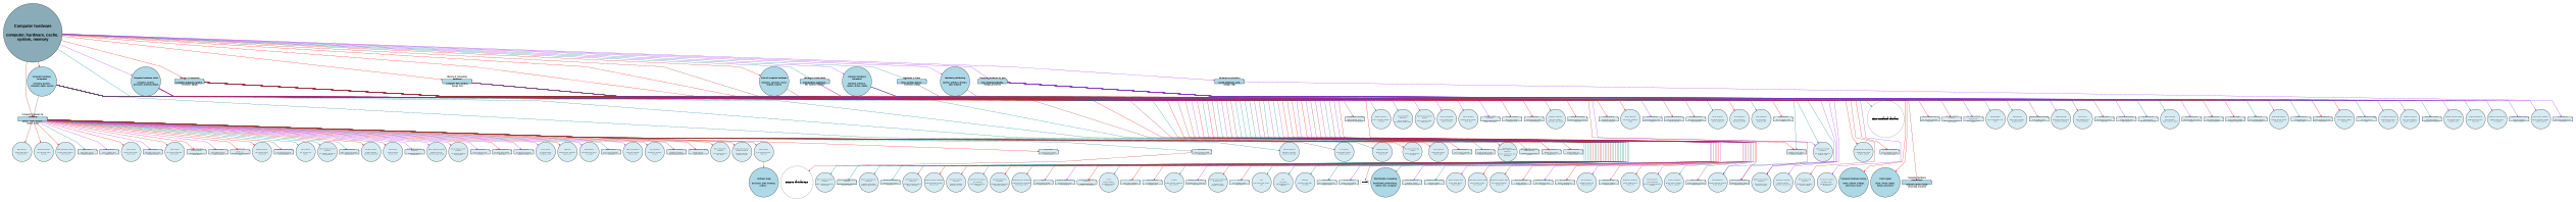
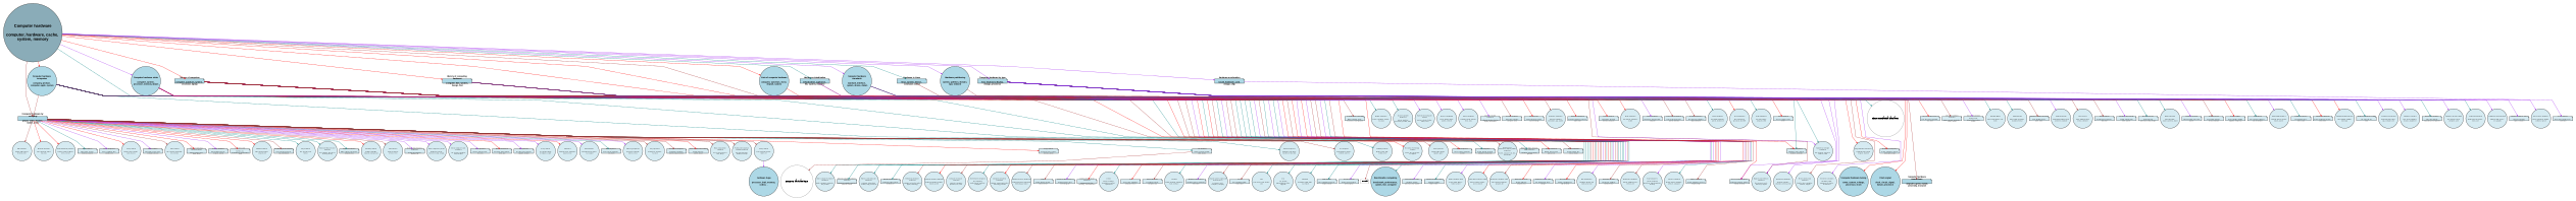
  digraph {
    splines=polyline
    node [color=black fillcolor="#d6ebf2" fixedsize=true fontname="Arial Bold" fontsize=10.666666666666666 penwidth=2.0 shape=circle style=filled]
    edge [color=purple penwidth=2.0 ranksep=0.5 weight=0.5]
    n1 [fillcolor="#8aacb8" fontsize=32.0 label="Computer hardware\n\ncomputer, hardware, cache, \nsystem, memory" width=6.625]
    n2 [fillcolor="#add8e6" fontsize=16.0 label="Computer hardware \ncompanies\n\ncompany, product, \ncomputer, apple, system" width=3.3125]
    n3 [fillcolor="#add8e6" fontsize=16.0 label="Benchmarks computing\n\nbenchmark, performance, \nsystem, test, computer" width=3.3125]
    n4 [fillcolor="#add8e6" fontsize=16.0 label="Computer hardware stubs\n\ncomputer, system, \nprocessor, memory, datum" width=3.3125]
    n5 [fillcolor="#add8e6" fontsize=16.0 label="Classes of computers\n\ncomputer, quantum, system, \nprocessor, laptop" shape=note width=3.3125]
    n6 [fillcolor="#add8e6" fontsize=16.0 label="History of computing \nhardware\n\ncomputer, ibm, system, \ndesign, first" shape=note width=3.3125]
    n7 [fillcolor="#add8e6" fontsize=16.0 label="Computer hardware tuning\n\npower, system, voltage, \nprocessor, clock" width=3.3125]
    n8 [fillcolor="#add8e6" fontsize=16.0 label="Clock signal\n\nclock, circuit, signal, \ndatum, processor" width=3.3125]
    n9 [fillcolor="#add8e6" fontsize=16.0 label="Computer hardware \nresearchers\n\ncomputer, game, award, \nuniversity, research" shape=note width=3.3125]
    n10 [fillcolor="#add8e6" fontsize=16.0 label="Computer hardware by \ncompany\n\nplayer, video, feature, \nmodel, archo" shape=note width=3.3125]
    n11 [fillcolor="#add8e6" fontsize=16.0 label="Lists of computer hardware\n\ncomputer, spectrum, clone, \nchipset, system" width=3.3125]
    n12 [fillcolor="#add8e6" fontsize=16.0 label="Hardware virtualization\n\nvirtualization, appliance, \nfile, system, machine" shape=note width=3.3125]
    n13 [fillcolor="#add8e6" fontsize=16.0 label="Computer hardware \nstandards\n\nstandard, interface, \nsystem, device, datum" width=3.3125]
    n14 [fillcolor="#add8e6" fontsize=16.0 label="Hardware in Linux\n\nlinux, system, device, \ncommand, codice" shape=note width=3.3125]
    n15 [fillcolor="#add8e6" fontsize=16.0 label="Hardware partitioning\n\nsystem, partition, domain, \nlpar, network" width=3.3125]
    n16 [fillcolor="#add8e6" fontsize=16.0 label="Computer hardware by type\n\nkvm, keyboard, display, \ndesign, processor" shape=note width=3.3125]
    n17 [fillcolor="#add8e6" fontsize=16.0 label="Hardware acceleration\n\nsound, hardware, card, \ndesign, chip" shape=note width=3.3125]
    n18 [label="Home computer hardware \ncompanies\n\napple, company, computer, \ndell, product" width=2.208333333333333]
    n19 [label="Defunct computer hardware \ncompanies\n\ncompany, computer, system, \nproduct, market" shape=note width=2.208333333333333]
    n20 [label="Fabless semiconductor \ncompanies\n\ncompany, technology, \nproduct, chip, processor" width=2.208333333333333]
    n21 [label="Mihajlo Pupin Institute\n\ncomputer, rajko, tomovi, \ninstitute, cer" shape=note width=2.208333333333333]
    n22 [label="Networking hardware \ncompanies\n\ncompany, network, product, \napple, technology" width=2.208333333333333]
    n23 [label="Computer storage companies\n\ncompany, storage, product, \ndatum, system" width=2.208333333333333]
    n24 [label="Computer enclosure \ncompanies\n\ncomputer, company, \nproduct, case, asus" width=2.208333333333333]
    n25 [label="Motherboard companies\n\nintel, company, \nmotherboard, product, \ncomputer" width=2.208333333333333]
    n26 [label="Computer peripheral \ncompanies\n\ncompany, samsung, product, \ntechnology, include" width=2.208333333333333]
    n27 [label="Computer memory companies\n\ncompany, memory, samsung, \ntechnology, product" width=2.208333333333333]
    n28 [label="Fujitsu\n\nfujitsu, patent, system, \ncourt, service" shape=note width=2.208333333333333]
    n29 [label="Advanced Micro Devices\n\namd, processor, intel, \ntechnology, ati" shape=note width=2.208333333333333]
    n30 [label="Foundry semiconductor \ncompanies\n\ncompany, intel, ibm, \nsamsung, semiconductor" shape=note width=2.208333333333333]
    n31 [label="Lenovo\n\nlenovo, desktop, \nsmartphone, market, \nexperiment" width=2.208333333333333]
    n32 [label="Asus\n\nasus, series, computer, \ncompany, release" shape=note width=2.208333333333333]
    n33 [label="NEC Corporation\n\nnec, japan, system, \ncompany, cup" shape=note width=2.208333333333333]
    n34 [label="Teradata\n\ndatum, teradata, company, \nhurd, software" width=2.208333333333333]
    n35 [label="Netbook manufacturers\n\ncompany, lenovo, computer, \ndell, sony" shape=note width=2.208333333333333]
    n36 [label="Computer power supply unit \nmanufacturers\n\nocz, power, watt, \ncomputer, company" width=2.208333333333333]
    n37 [label="Acer Inc\n\nacer, company, birkin, \nteam, value" shape=note width=2.208333333333333]
    n38 [label="Vaio\n\nvaio, sony, series, model, \nalso" width=2.208333333333333]
    n39 [label="Cray\n\ncray, system, \nsupercomputer, titan, \nupgrade" width=2.208333333333333]
    n40 [label="MediaTek\n\nmediatek, ralink, chip, \nsoc, chipset" width=2.208333333333333]
    n41 [label="ARM Holdings\n\narm, company, processor, \ndesign, include" shape=note width=2.208333333333333]
    n42 [label="Quanta Computer\n\nquanta, court, product, \npatent, laptop" shape=note width=2.208333333333333]
    "EI NiÅ" [shape=note color="" fillcolor="" fixedsize="" fontname="" fontsize="" penwidth="" style=""]
    n44 [label="Microcomputer stubs\n\ncomputer, system, \nprocessor, bit, register" shape=note width=2.208333333333333]
    n45 [label="Computer graphics stubs\n\ncomputer, display, \ntexture, video, _" shape=note width=2.208333333333333]
    n46 [label="Mobile computer stubs\n\ndevice, palm, phone, \nfeature, model" width=2.208333333333333]
    n47 [label="Video game hardware stubs\n\ngame, system, arcade, \nboard, console" width=2.208333333333333]
    n48 [label="Mainframe computer stubs\n\nibm, system, computer, \nprogram, bit" width=2.208333333333333]
    n49 [label="Minicomputer stubs\n\nsystem, pdp, bit, \ncomputer, bus" shape=note width=2.208333333333333]
    n50 [label="Computer storage stubs\n\nfile, datum, disk, drive, \nstorage" shape=note width=2.208333333333333]
    n51 [label="Minicomputers\n\nsystem, computer, bit, \npdp, memory" shape=note width=2.208333333333333]
    n52 [label="Microcomputers\n\ncomputer, system, bit, \nmodel, processor" width=2.208333333333333]
    n53 [label="Embedded systems\n\nsystem, fuel, software, \ncontrol, device" shape=note width=2.208333333333333]
    n54 [label="Mainframe computers\n\nsystem, computer, cdc, \nmemory, bit" width=2.208333333333333]
    n55 [label="Supercomputers\n\nsystem, computer, \nprocessor, supercomputer, \nmemory" width=2.208333333333333]
    n56 [label="Avionics computers\n\nsystem, argus, radiation, \nsoftware, computer" width=2.208333333333333]
    n57 [label="Military computers\n\nsystem, computer, control, \ntarget, range" shape=note width=2.208333333333333]
-   n58 [label="Early computers\n\ncomputer, machine, memory, \nsystem, dragon" width=2.208333333333333]
    n59 [label="One-of-a-kind computers\n\ncomputer, machine, watson, \ndesign, memory" shape=note width=2.208333333333333]
    n60 [label="Reconfigurable computing\n\nfpga, company, array, \nprocessor, reconfigurable" shape=note width=2.208333333333333]
    n61 [label="Analog computers\n\ncomputer, scale, system, \nmachine, astrolabe" shape=note width=2.208333333333333]
    n62 [label="Mobile computers\n\ndevice, computer, system, \npda, tegra" width=2.208333333333333]
    n63 [label="Massively parallel \ncomputers\n\nsystem, machine, \nprocessor, parallel, node" width=2.208333333333333]
    n64 [label="Fault-tolerant computer \nsystems\n\nsystem, cluster, failure, \ndatum, error" width=2.208333333333333]
    n65 [label="Servers computing\n\nserver, datum, client, \nsystem, network" width=2.208333333333333]
    n66 [label="Human computers\n\ncomputer, work, woman, \nfinley, nasa" width=2.208333333333333]
    n67 [label="Classes of mobile \ncomputers\n\nkeyboard, feature, device, \nlaptop, detachable" shape=note width=2.208333333333333]
    n68 [label="Ternary computers\n\nlogic, state, number, \ncomputer, radix" shape=note width=2.208333333333333]
    n69 [label="Smart devices\n\nthermostat, gun, energy, \ntoy, technology" shape=note width=2.208333333333333]
    n70 [label="Guidance computers\n\nmemory, computer, \ninstruction, agc, system" width=2.208333333333333]
    n71 [label="Quantum computing\n\nquantum, feynman, formula, \nqubit, state" shape=note width=2.208333333333333]
    n72 [label="Magnetic Core Memory \ncomputers\n\nibm, memory, card, \naddress, program" width=2.208333333333333]
    n73 [label="Variable word length \ncomputers\n\nibm, memory, character, \naddress, 1401" width=2.208333333333333]
    n74 [label="12-bit computers\n\ninstruction, bit, pdp, \nmemory, computer" shape=note width=2.208333333333333]
    n75 [label="18-bit computers\n\npdp, system, computer, \nbit, ibm" width=2.208333333333333]
    n76 [label="36-bit computers\n\nsystem, bit, memory, pdp, \ncomputer" shape=note width=2.208333333333333]
    n77 [label="Vector supercomputers\n\ncray, vector, processor, \nsystem, memory" shape=note width=2.208333333333333]
    n78 [label="Decimal computers\n\nibm, memory, computer, \ndigit, character" shape=note width=2.208333333333333]
    n79 [label="16-bit computers\n\nhoneywell, computer, \nsystem, model, 316" width=2.208333333333333]
    n80 [label="60-bit computers\n\ncdc, instruction, \nprocessor, bit, 6600" width=2.208333333333333]
    n81 [label="24-bit computers\n\ncdc, bit, system, \ncomputer, 1604" width=2.208333333333333]
    n82 [label="48-bit computers\n\ncdc, bit, system, 1604, \n3000" shape=note width=2.208333333333333]
    n83 [fillcolor="#add8e6" fontsize=16.0 label="Hardware bugs\n\nprocessor, intel, memory, \ncodice, _" width=3.3125]
    n84 [label="Mechanical calculators\n\nmachine, number, \ncalculator, century, jeton" width=2.208333333333333]
    n85 [label="Programmable calculators\n\ncalculator, ibm, wang, \nprogram, machine" width=2.208333333333333]
    n86 [label="Electro-mechanical \ncomputers\n\nbombe, rotor, computer, \nmachine, enigma" width=2.208333333333333]
    n87 [label="Mechanical computers\n\nnorden, computer, system, \nbombsight, target" shape=note width=2.208333333333333]
    n88 [label="Electronic calculators\n\ncalculator, anita, \ncompany, electronic, \nmechanical" width=2.208333333333333]
    "Electromechanical calculators" [color="" fillcolor="" fixedsize="" fontname="" fontsize="" penwidth="" style=""]
    n90 [label="DEC hardware\n\nsystem, pdp, model, \nmemory, drive" width=2.208333333333333]
    n91 [label="Nintendo hardware\n\ngame, nintendo, super, \nboy, disc" width=2.208333333333333]
    n92 [label="Hewlett-Packard products\n\nsystem, model, network, \nseries, service" width=2.208333333333333]
    n93 [label="Sega hardware\n\nsega, game, release, \ndreamcast, system" shape=note width=2.208333333333333]
    n94 [label="Acorn Computers\n\nacorn, computer, bbc, \nsystem, arm" shape=note width=2.208333333333333]
    n95 [label="Cisco products\n\nswitch, cisco, system, \ncard, chassis" width=2.208333333333333]
    n96 [label="CBM hardware\n\ncommodore, drive, disk, \ncomputer, mouse" shape=note width=2.208333333333333]
    n97 [label="CDC hardware\n\ncdc, system, instruction, \nbit, memory" width=2.208333333333333]
    n98 [label="Creative Technology \nLimited products\n\nsound, blaster, card, \naudio, muvo" shape=note width=2.208333333333333]
    n99 [label="Gateway hardware\n\nkey, keyboard, macro, \nprogram, anykey" shape=note width=2.208333333333333]
    n100 [label="Toshiba brands\n\ntoshiba, ocz, \nwestinghouse, smartmedia, \ncard" shape=note width=2.208333333333333]
    n101 [label="UNIVAC hardware\n\ntape, univac, datum, \ncomputer, bit" width=2.208333333333333]
    n102 [label="Sun Microsystems hardware\n\nsun, system, processor, \nray, architecture" shape=note width=2.208333333333333]
    n103 [label="Sony hardware\n\ndisc, ray, blu, dvd, \nformat" width=2.208333333333333]
    n104 [label="Advanced Micro Devices \nproducts\n\namd, support, processor, \nmemory, library" width=2.208333333333333]
    n105 [label="Apple Inc hardware\n\napple, system, macintosh, \ncomputer, mac" shape=note width=2.208333333333333]
    n106 [label="Parallax products\n\npropeller, parallax, \nprogram, stamp, basic" width=2.208333333333333]
    n107 [label="Dell hardware\n\nswitch, dell, port, \nserver, series" width=2.208333333333333]
    n108 [label="Scientific Data Systems \ncomputers\n\nsystem, bit, memory, \naddress, sd" shape=note width=2.208333333333333]
    n109 [label="Soviet computer systems\n\ncomputer, system, \ninstrument, imp, design" width=2.208333333333333]
    n110 [label="Sinclair computers and \nderivatives\n\nzx81, sinclair, computer, \nzx80, machine" width=2.208333333333333]
    n111 [label="Nortel products\n\nsystem, switch, nortel, \nline, mss" shape=note width=2.208333333333333]
    n112 [label="Microsoft hardware\n\nmicrosoft, lumia, phone, \nnokia, jazz" shape=note width=2.208333333333333]
    n113 [label="Intel products\n\nintel, processor, system, \nsupport, chipset" shape=note width=2.208333333333333]
    n114 [label="Acer products\n\nacer, model, tablet, \nwebplayer, aspire" width=2.208333333333333]
    n115 [label="EMachines\n\ncompany, eone, emachine, \nacquire, imac" width=2.208333333333333]
    n116 [label="NEC hardware\n\nriscstation, base, mips, \nnec, support" width=2.208333333333333]
    n117 [label="IBM computers\n\nibm, system, computer, \nssec, mark" shape=note width=2.208333333333333]
    n118 [label="Samsung computers\n\nbook, ativ, samsung, \ndevice, nexus" width=2.208333333333333]
    n119 [label="Avaya products\n\nswitch, port, network, \ners, stack" width=2.208333333333333]
    n120 [label="Honeywell computers\n\nhoneywell, computer, \nsystem, dp, processor" shape=note width=2.208333333333333]
    n121 [label="Texas Instruments hardware\n\nmissile, part, bit, \njavelin, target" shape=note width=2.208333333333333]
    n122 [label="Sharp Corporation \ncomputers\n\nseries, zaurus, model, \ncard, sharp" width=2.208333333333333]
    n123 [label="Pakistan Aeronautical \nComplex products\n\npac, pad, pakistan, \ntakhtus, develop" width=2.208333333333333]
    n124 [label="Asus products\n\nasus, zenbook, model, \ntablet, eee" width=2.208333333333333]
    n125 [label="Cray products\n\ncray, processor, system, \nmemory, datum" shape=note width=2.208333333333333]
    n126 [label="Atari hardware\n\nsystem, joystick, design, \nstick, atarus" shape=note width=2.208333333333333]
    n127 [label="Olivetti computers\n\ncomputer, card, drive, \nmachine, instruction" width=2.208333333333333]
    n128 [label="LG computers\n\npad, optimus, release, \nandroid, camera" width=2.208333333333333]
    n129 [label="SanDisk products\n\nplayer, sansa, clip, \nsandisk, drive" width=2.208333333333333]
    n130 [label="Microchip Technology \nhardware\n\ndevice, pic, microchip, \nbit, support" width=2.208333333333333]
    n131 [label="Nvidia products\n\nnvidia, tegra, shield, \nsupport, game" width=2.208333333333333]
    n132 [label="Xerox computers\n\nxerox, system, computer, \nbit, time" shape=note width=2.208333333333333]
    n133 [label="ATT computers\n\nsystem, design, memory, \ncomputer, instruction" shape=note width=2.208333333333333]
    n134 [label="Ministry of the \nElectronics Industry USSR \ncomputers\n\nmodel, computer, bit, kib, \nelectronika" width=2.208333333333333]
    n135 [label="Ministry of Radio Industry \nUSSR computers\n\ncomputer, vector, minsk, \nagat, bit" shape=note width=2.208333333333333]
    n136 [label="Google hardware\n\ngoogle, device, pixel, \nglass, nest" shape=note width=2.208333333333333]
    n137 [label="Amazon hardware\n\namazon, kindle, fire, \ndevice, release" shape=note width=2.208333333333333]
    n138 [label="Lists of microprocessors\n\ncore, processor, pentium, \namd, intel" shape=note width=2.208333333333333]
    n139 [label="Video game platform \nemulators\n\ngame, console, nintendo, \nvirtual, release" shape=note width=2.208333333333333]
    n140 [label="Storage virtualization\n\nstorage, disk, \nvirtualization, datum, \ndevice" shape=note width=2.208333333333333]
    n141 [label="Rainbow Books\n\ndisc, audio, datum, rom, \nbook" width=2.208333333333333]
    n142 [label="MIDI standards\n\nmidi, sound, message, \nstandard, format" width=2.208333333333333]
    n143 [label="Computer display standards\n\ncolor, display, mode, \npixel, video" shape=note width=2.208333333333333]
    n144 [label="PICMG standards\n\ncompactpci, picmg, serial, \nconnector, standard" width=2.208333333333333]
    n145 [label="Linux drivers\n\ndriver, support, linux, \ndevice, software" width=2.208333333333333]
    n146 [label="Disk partitions\n\npartition, boot, system, \ndisk, mbr" shape=note width=2.208333333333333]
    n147 [label="Computer data storage\n\nstorage, datum, disk, \ndrive, system" shape=note width=2.208333333333333]
    n148 [label="Microprocessors\n\ninstruction, bit, \nprocessor, chip, design" shape=note width=2.208333333333333]
    n149 [label="Microcontrollers\n\nbit, instruction, \nregister, address, board" width=2.208333333333333]
    n150 [label="Computer memory\n\nmemory, datum, bit, cache, \nsystem" shape=note width=2.208333333333333]
    n151 [label="Computer buses\n\nbus, datum, system, \ndevice, standard" shape=note width=2.208333333333333]
    n152 [label="Power supplies\n\npower, voltage, supply, \nsupplies, frequency" shape=note width=2.208333333333333]
    n153 [label="Motherboard\n\nbus, system, capacitor, \ncard, electrolyte" shape=note width=2.208333333333333]
    n154 [label="Networking hardware\n\nnetwork, device, switch, \ndatum, system" width=2.208333333333333]
    n155 [label="Graphics hardware\n\nrate, display, video, \ndriver, card" shape=note width=2.208333333333333]
    n156 [label="Computer peripherals\n\ndevice, computer, system, \ndrive, time" shape=note width=2.208333333333333]
    n157 [label="Computing output devices\n\ncolor, palette, display, \nbit, image" width=2.208333333333333]
    n158 [label="Computer hardware cooling\n\nheat, cool, fan, air, \narctic" shape=note width=2.208333333333333]
    n159 [label="Central processing unit\n\ninstruction, processor, \ncpu, computer, bit" width=2.208333333333333]
    n160 [label="Computer enclosure\n\ncase, rack, computer, \nchassis, equipment" width=2.208333333333333]
    n161 [label="Video game hardware\n\ngame, v60, system, \nplaystation, development" shape=note width=2.208333333333333]
    n162 [label="Computer real-time clocks\n\ntime, system, clock, \ncomputer, card" width=2.208333333333333]
    n163 [label="Proprietary hardware\n\nkindle, amazon, device, \nbook, user" width=2.208333333333333]
    n164 [label="Graphics processing units\n\nsupport, chip, series, \ncore, graphic" width=2.208333333333333]
    n165 [label="Computer hardware clones\n\nclone, list, sinclair, \nsuper, computer" shape=note width=2.208333333333333]
    n166 [label="Open-source hardware\n\nsource, hardware, design, \nsoftware, launch" width=2.208333333333333]
    n167 [label="AI accelerators\n\ndrive, chip, system, base, \naccelerator" shape=note width=2.208333333333333]
    "Computer hardware logos" [color="" fillcolor="" fixedsize="" fontname="" fontsize="" penwidth="" style=""]
    n1 -> n2 [color=red]
    n1 -> n3 [color=teal]
    n1 -> n4
    n1 -> n5 [color=red]
    n1 -> n6 [color=red]
    n1 -> n7 [color=red]
    n1 -> n8 [color=red]
    n1 -> n9 [color=brown]
    n1 -> n10 [color=brown]
    n1 -> n11 [color=red]
    n1 -> n12 [color=teal]
    n1 -> n13
    n1 -> n14 [color=teal]
    n1 -> n15
    n1 -> n16
    n1 -> n17
    n2 -> n10 [color=brown]
    n2 -> n18 [color=teal]
    n2 -> n19 [color=teal]
    n2 -> n20 [color=teal]
    n2 -> n21 [color=teal]
    n2 -> n22 [color=brown]
    n2 -> n23 [color=red]
    n2 -> n24 [color=brown]
    n2 -> n25 [color=teal]
    n2 -> n26 [color=red]
    n2 -> n27 [color=brown]
    n2 -> n28 [color=brown]
    n2 -> n29
    n2 -> n30 [color=red]
    n2 -> n31 [color=teal]
    n2 -> n32 [color=red]
    n2 -> n33 [color=brown]
    n2 -> n34 [color=teal]
    n2 -> n35
    n2 -> n36 [color=brown]
    n2 -> n37 [color=brown]
    n2 -> n38 [color=teal]
    n2 -> n39 [color=teal]
    n2 -> n40 [color=teal]
    n2 -> n41 [color=teal]
    n2 -> n42
    n2 -> "EI NiÅ" [color=brown]
    n4 -> n44
    n4 -> n45 [color=teal]
    n4 -> n46
    n4 -> n47 [color=red]
    n4 -> n48 [color=brown]
    n4 -> n49 [color=red]
    n4 -> n50
    n5 -> n51 [color=red]
    n5 -> n52
    n5 -> n53 [color=brown]
    n5 -> n54 [color=brown]
    n5 -> n55
    n5 -> n56 [color=teal]
    n5 -> n57 [color=brown]
-   n5 -> n58
    n5 -> n59 [color=red]
    n5 -> n60 [color=brown]
    n5 -> n61 [color=red]
    n5 -> n62 [color=teal]
    n5 -> n63 [color=teal]
    n5 -> n64
    n5 -> n65
    n5 -> n66
    n5 -> n67
    n5 -> n68 [color=brown]
    n5 -> n69 [color=red]
    n5 -> n70 [color=brown]
    n5 -> n71 [color=red]
    n5 -> n72 [color=brown]
    n5 -> n73
    n5 -> n74 [color=red]
    n5 -> n75 [color=red]
    n5 -> n76
    n5 -> n77 [color=brown]
    n5 -> n78 [color=brown]
    n5 -> n79 [color=teal]
    n5 -> n80 [color=red]
    n5 -> n81 [color=teal]
    n5 -> n82 [color=red]
-   n6 -> n58 [color=teal]
    n6 -> n59
    n6 -> n61 [color=teal]
    n6 -> n72
    n6 -> n73 [color=teal]
    n6 -> n84
    n6 -> n85 [color=red]
    n6 -> n86 [color=brown]
    n6 -> n87 [color=red]
    n6 -> n88
    n6 -> "Electromechanical calculators" [color=teal]
    n10 -> n90 [color=brown]
    n10 -> n91 [color=red]
    n10 -> n92 [color=red]
    n10 -> n93 [color=teal]
    n10 -> n94
    n10 -> n95 [color=red]
    n10 -> n96
    n10 -> n97 [color=brown]
    n10 -> n98 [color=red]
    n10 -> n99
    n10 -> n100 [color=red]
    n10 -> n101 [color=red]
    n10 -> n102 [color=brown]
    n10 -> n103 [color=teal]
    n10 -> n104 [color=teal]
    n10 -> n105 [color=teal]
    n10 -> n106 [color=red]
    n10 -> n107 [color=brown]
    n10 -> n108
    n10 -> n109
    n10 -> n110
    n10 -> n111
    n10 -> n112 [color=red]
    n10 -> n113
    n10 -> n114
    n10 -> n115 [color=red]
    n10 -> n116
    n10 -> n117 [color=teal]
    n10 -> n118
    n10 -> n119 [color=brown]
    n10 -> n120 [color=brown]
    n10 -> n121 [color=red]
    n10 -> n122 [color=brown]
    n10 -> n123 [color=brown]
    n10 -> n124 [color=brown]
    n10 -> n125 [color=red]
    n10 -> n126 [color=teal]
    n10 -> n127 [color=teal]
    n10 -> n128 [color=brown]
    n10 -> n129 [color=teal]
    n10 -> n130 [color=red]
    n10 -> n131 [color=brown]
    n10 -> n132 [color=red]
    n10 -> n133 [color=teal]
    n10 -> n134 [color=brown]
    n10 -> n135 [color=teal]
    n10 -> n136 [color=red]
    n10 -> n137 [color=brown]
    n11 -> n138 [color=red]
    n12 -> n139 [color=brown]
    n12 -> n140
    n13 -> n141 [color=teal]
    n13 -> n142 [color=teal]
    n13 -> n143 [color=brown]
    n13 -> n144
    n14 -> n145 [color=brown]
    n15 -> n146 [color=brown]
    n16 -> n147
    n16 -> n148 [color=teal]
    n16 -> n149 [color=teal]
    n16 -> n150
    n16 -> n151 [color=brown]
    n16 -> n152 [color=red]
    n16 -> n153 [color=teal]
    n16 -> n154
    n16 -> n155 [color=teal]
    n16 -> n156 [color=red]
    n16 -> n157 [color=red]
    n16 -> n158 [color=teal]
    n16 -> n159
    n16 -> n160
    n16 -> n161 [color=teal]
    n16 -> n162
    n16 -> n163 [color=teal]
    n16 -> n164
    n16 -> n165
    n16 -> n166
    n17 -> n167
    n124 -> n83
    n126 -> "Computer hardware logos" [color=brown]
  }
